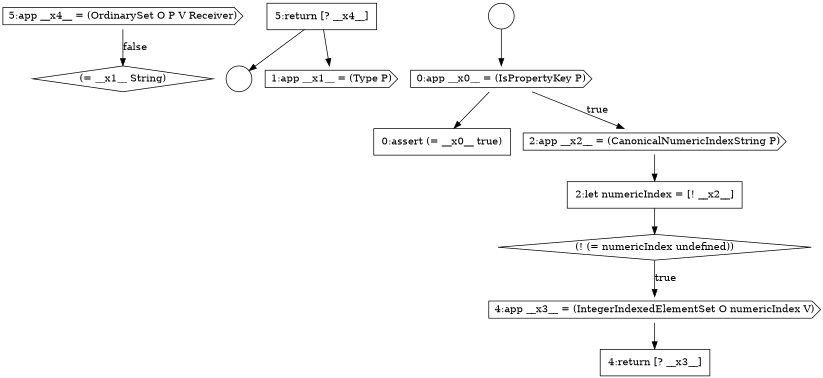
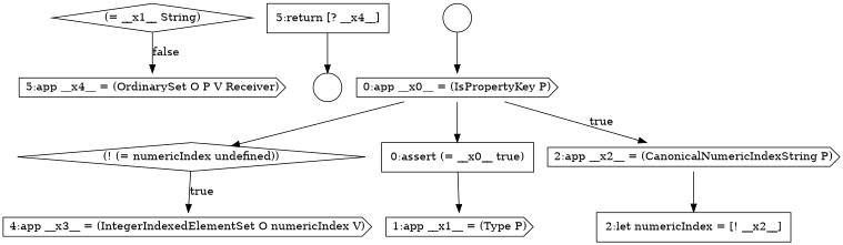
  digraph {
    node [color=black fillcolor=white shape=cds style=filled]
    edge [color=black]
    n1 [label=<<font color="black">5:app __x4__ = (OrdinarySet O P V Receiver)</font>>]
    n2 [label=<<font color="black">     <table border="0" cellborder="1" cellspacing="0" cellpadding="10">       <tr><td align="left">5:return [? __x4__]</td></tr>     </table>   </font>> margin=0 shape=none]
    n3 [label=" " shape=circle]
    n4 [label=<<font color="black">(! (= numericIndex undefined))</font>> shape=diamond]
    n5 [label=<<font color="black">4:app __x3__ = (IntegerIndexedElementSet O numericIndex V)</font>>]
-   n6 [label=<<font color="black">     <table border="0" cellborder="1" cellspacing="0" cellpadding="10">       <tr><td align="left">4:return [? __x3__]</td></tr>     </table>   </font>> margin=0 shape=none]
    n7 [label=<<font color="black">     <table border="0" cellborder="1" cellspacing="0" cellpadding="10">       <tr><td align="left">2:let numericIndex = [! __x2__]</td></tr>     </table>   </font>> margin=0 shape=none]
    n8 [label=<<font color="black">0:app __x0__ = (IsPropertyKey P)</font>>]
    n9 [label=<<font color="black">     <table border="0" cellborder="1" cellspacing="0" cellpadding="10">       <tr><td align="left">0:assert (= __x0__ true)</td></tr>     </table>   </font>> margin=0 shape=none]
    n10 [label=<<font color="black">2:app __x2__ = (CanonicalNumericIndexString P)</font>>]
    n11 [label=<<font color="black">1:app __x1__ = (Type P)</font>>]
    n12 [label=" " shape=circle]
    n13 [label=<<font color="black">(= __x1__ String)</font>> shape=diamond]
    n2 -> n3
    n4 -> n5 [label=<<font color="black">true</font>>]
-   n5 -> n6
-   n7 -> n4
+   n8 -> n4
    n8 -> n9
    n8 -> n10 [label=<<font color="black">true</font>>]
-   n2 -> n11
+   n9 -> n11
    n10 -> n7
    n12 -> n8
-   n1 -> n13 [label=<<font color="black">false</font>>]
+   n13 -> n1 [label=<<font color="black">false</font>>]
  }
